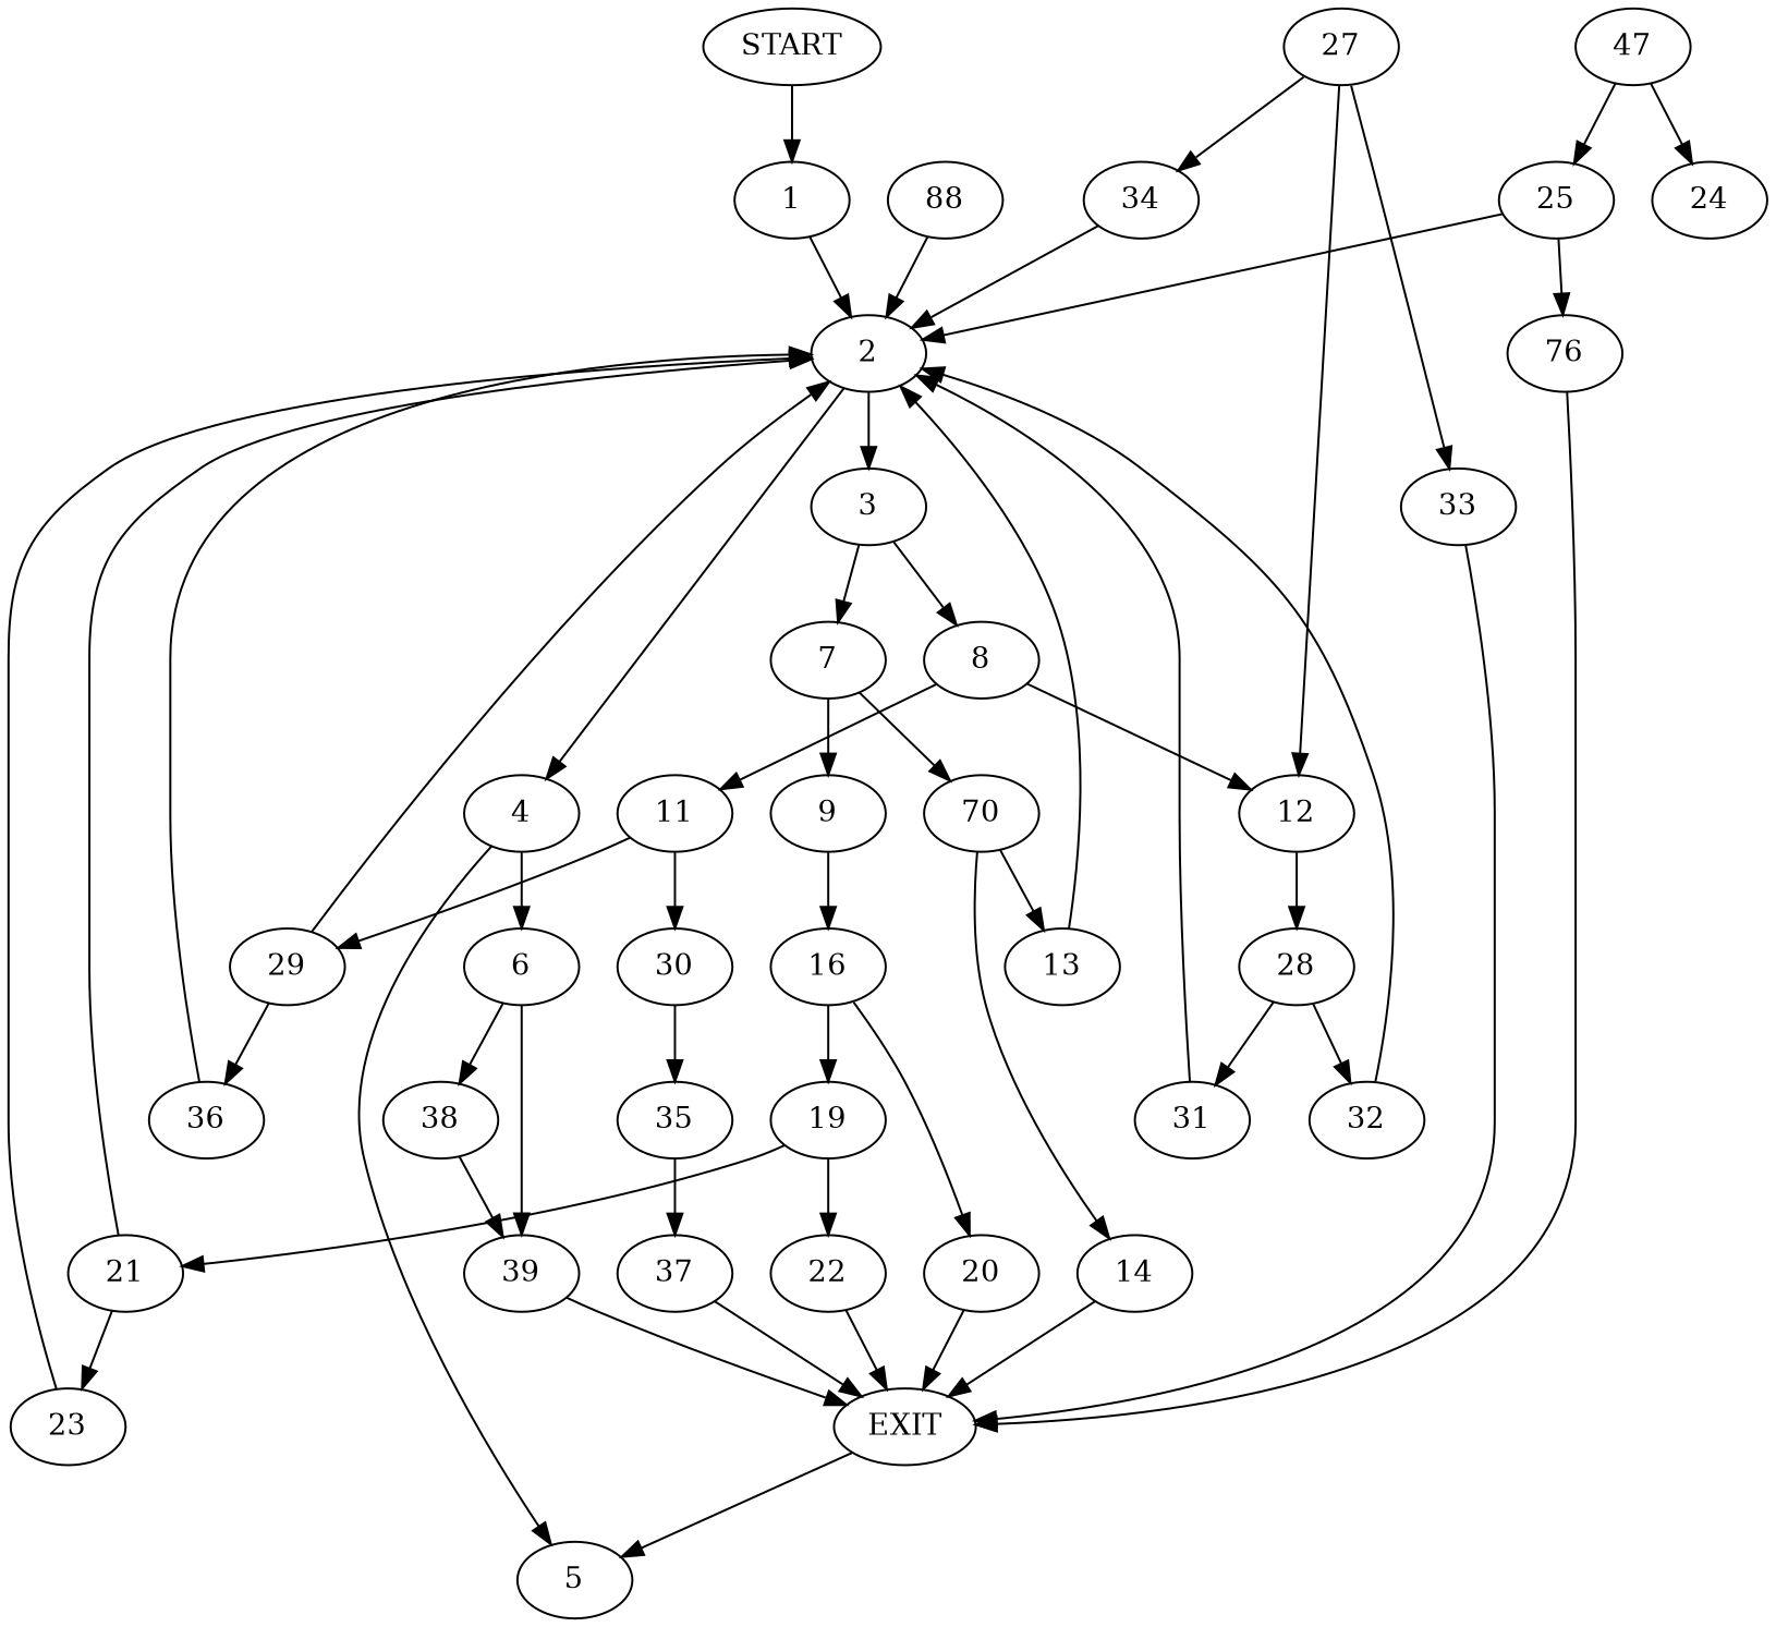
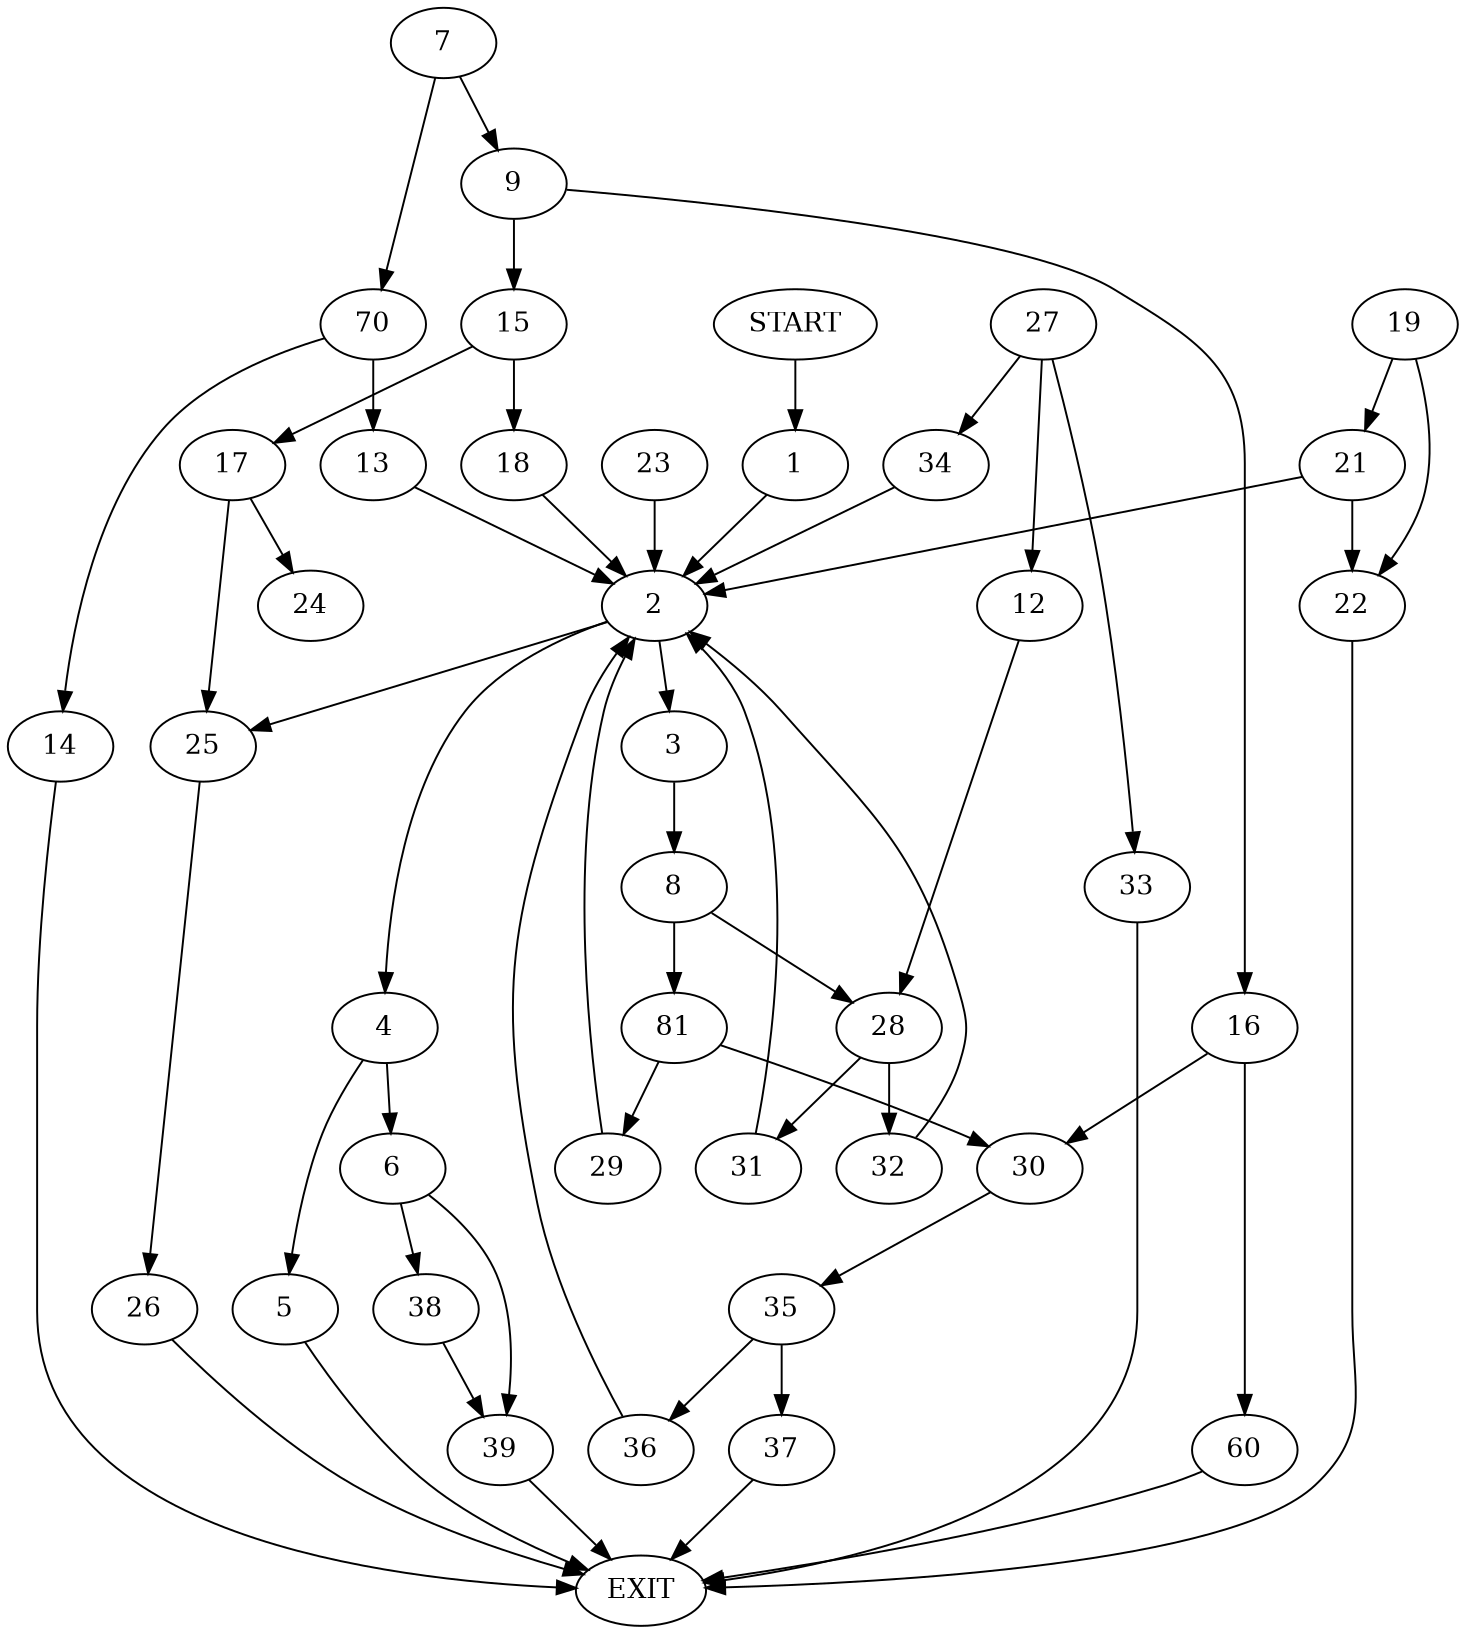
  digraph {
    n1 [label=START]
    1
    2
    n4 [label=EXIT]
    3
    4
    7
    8
    5
    6
    9
    n12 [label=70]
-   11
+   11 [label=81]
    12
    38
    39
+   15
    16
    13
    14
    29
    30
    28
-   17 [label=47]
-   18 [label=88]
+   17
+   18
    19
-   20
+   20 [label=60]
    35
    27
    33
    34
    31
    32
    24
    25
    21
    22
-   26 [label=76]
+   26
    23
    36
    37
    n1 -> 1
    1 -> 2
    2 -> 3
    2 -> 4
-   3 -> 7
    3 -> 8
    4 -> 5
    4 -> 6
    7 -> 9
    7 -> n12
    8 -> 11
-   8 -> 12
-   n4 -> 5
+   8 -> 28
+   5 -> n4
    6 -> 38
    6 -> 39
+   9 -> 15
    9 -> 16
    n12 -> 13
    n12 -> 14
    11 -> 29
    11 -> 30
    12 -> 28
    38 -> 39
    39 -> n4
-   16 -> 19
+   15 -> 17
+   15 -> 18
+   16 -> 30
    16 -> 20
    13 -> 2
    14 -> n4
    29 -> 2
    30 -> 35
    28 -> 31
    28 -> 32
    17 -> 24
    17 -> 25
    18 -> 2
    19 -> 21
    19 -> 22
    20 -> n4
-   29 -> 36
+   35 -> 36
    35 -> 37
    27 -> 12
    27 -> 33
    27 -> 34
    33 -> n4
    34 -> 2
    31 -> 2
    32 -> 2
-   25 -> 2
+   2 -> 25
    25 -> 26
    21 -> 2
-   21 -> 23
+   21 -> 22
    22 -> n4
    26 -> n4
    23 -> 2
    36 -> 2
    37 -> n4
  }
